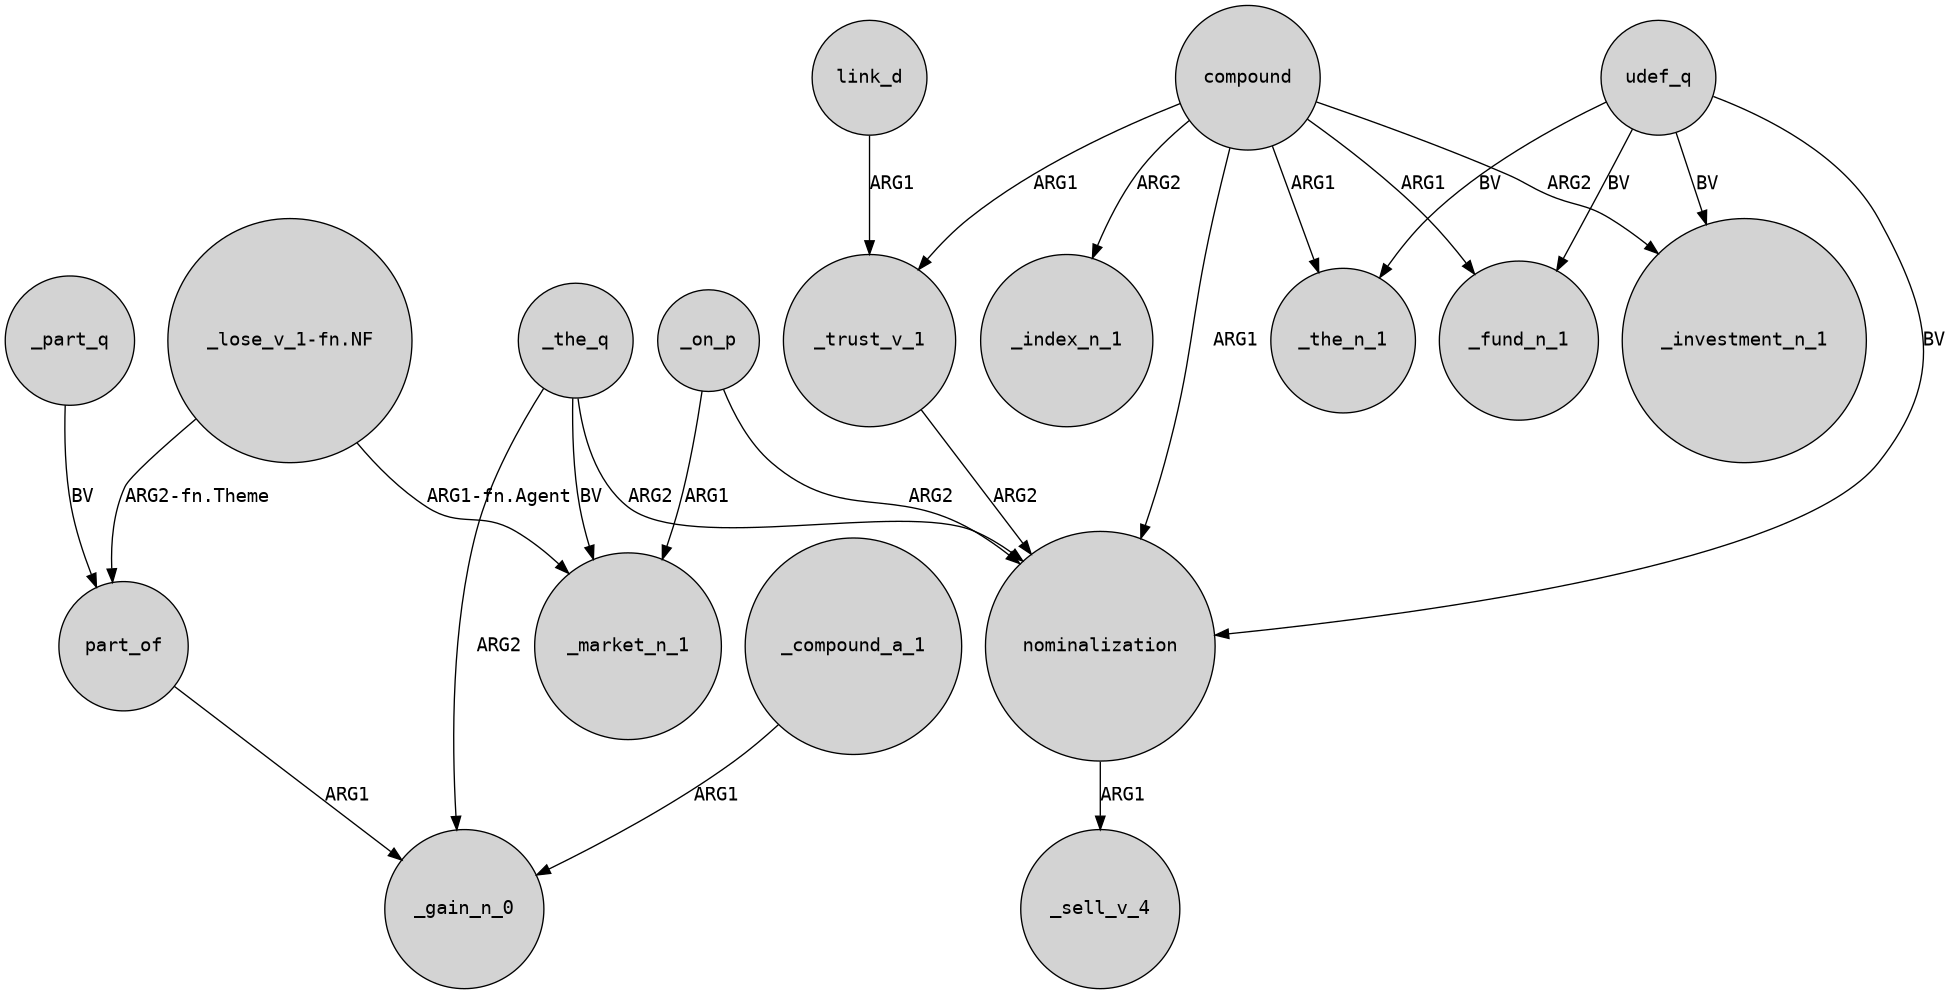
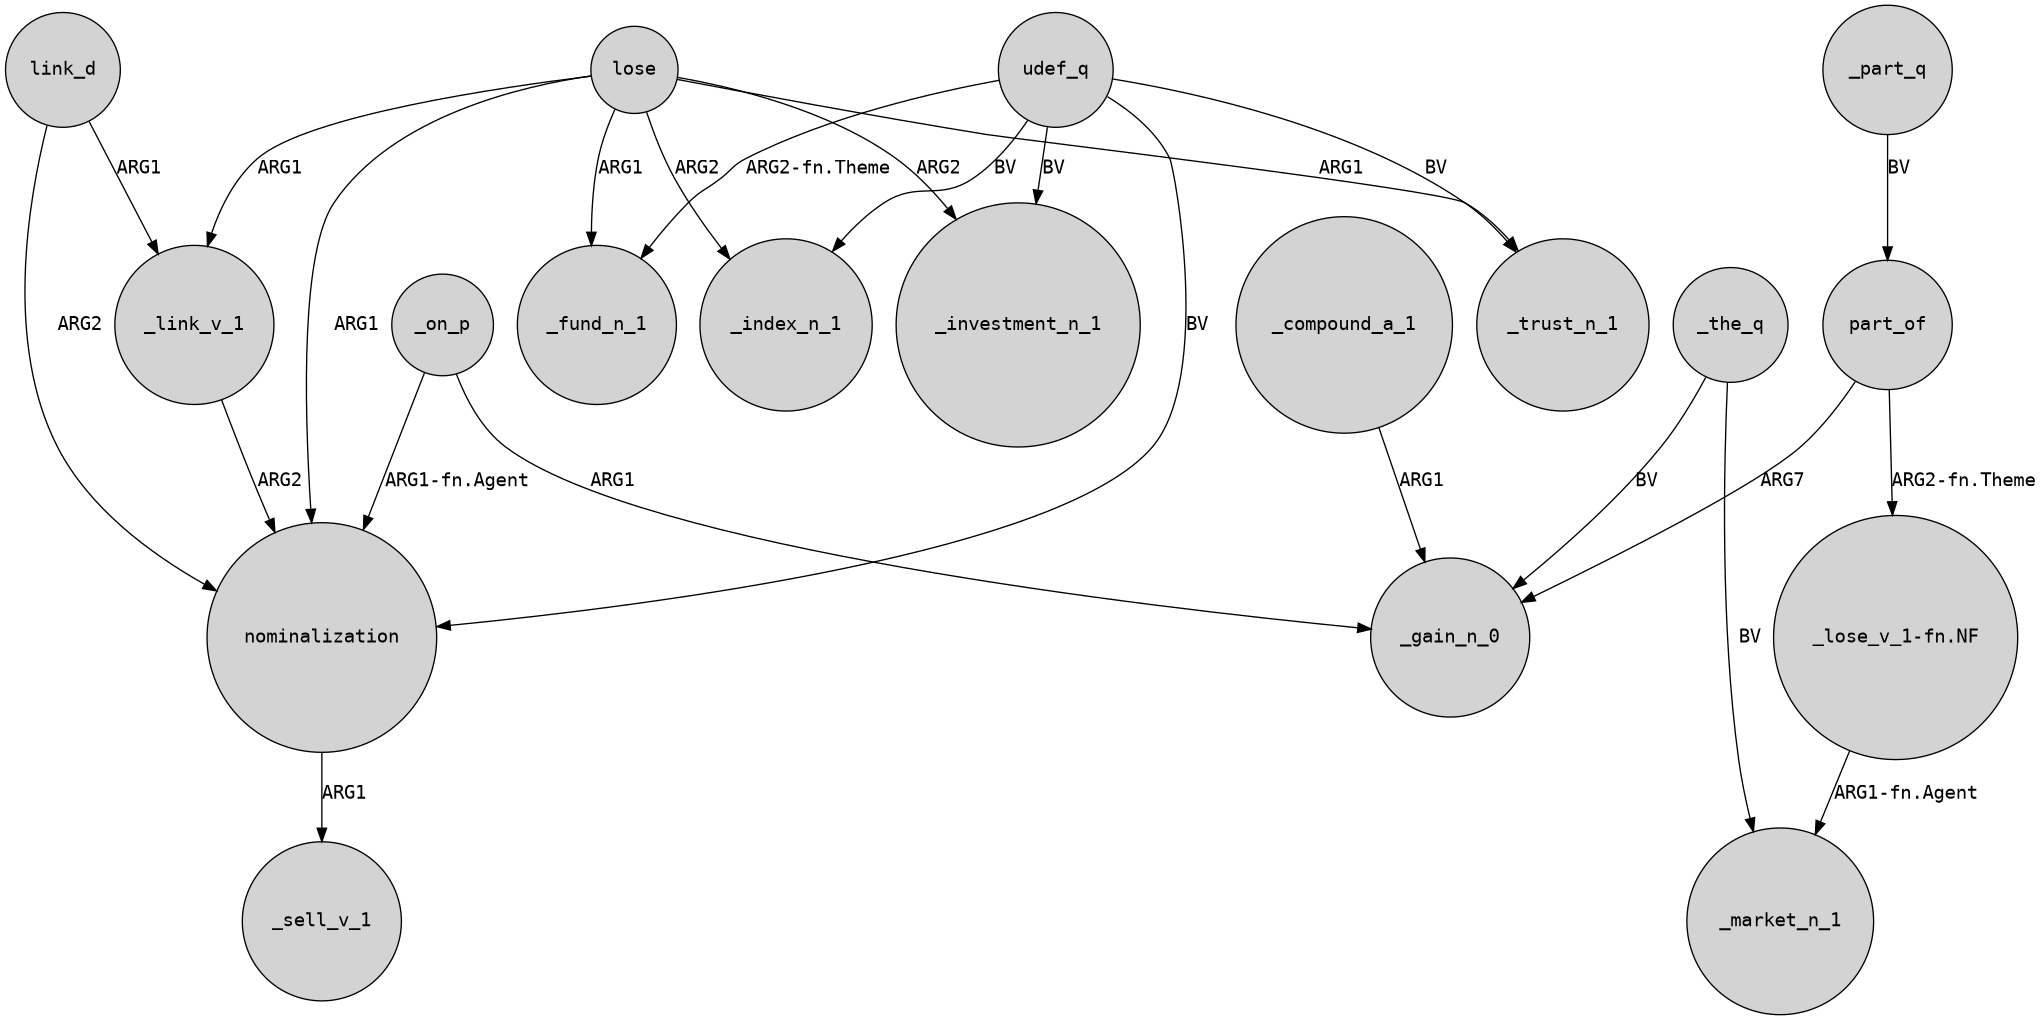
  digraph {
    fontname="DejaVu Sans Mono"
    node [fontname="DejaVu Sans Mono" shape=circle style=filled]
    edge [fontname="DejaVu Sans Mono"]
    nominalization
-   _sell_v_1 [label=_sell_v_4]
+   _sell_v_1
    _on_p
    n4 [label=_gain_n_0]
-   compound
+   compound [label=lose]
    _index_n_1
-   _link_v_1 [label=_trust_v_1]
+   _link_v_1
    _investment_n_1
-   _trust_n_1 [label=_the_n_1]
+   _trust_n_1
    _fund_n_1
    n11 [label=link_d]
    part_of
    udef_q
    _part_q
    _the_q
    _market_n_1
    "_lose_v_1-fn.NF"
    n18 [label=_compound_a_1]
    nominalization -> _sell_v_1 [label=ARG1]
-   _on_p -> nominalization [label=ARG2]
-   _on_p -> _market_n_1 [label=ARG1]
+   _on_p -> nominalization [label="ARG1-fn.Agent"]
+   _on_p -> n4 [label=ARG1]
    compound -> nominalization [label=ARG1]
    compound -> _index_n_1 [label=ARG2]
    compound -> _link_v_1 [label=ARG1]
    compound -> _investment_n_1 [label=ARG2]
    compound -> _trust_n_1 [label=ARG1]
    compound -> _fund_n_1 [label=ARG1]
    _link_v_1 -> nominalization [label=ARG2]
-   _the_q -> nominalization [label=ARG2]
+   n11 -> nominalization [label=ARG2]
    n11 -> _link_v_1 [label=ARG1]
-   part_of -> n4 [label=ARG1]
+   part_of -> n4 [label=ARG7]
    udef_q -> nominalization [label=BV]
+   udef_q -> _index_n_1 [label=BV]
    udef_q -> _investment_n_1 [label=BV]
    udef_q -> _trust_n_1 [label=BV]
-   udef_q -> _fund_n_1 [label=BV]
+   udef_q -> _fund_n_1 [label="ARG2-fn.Theme"]
    _part_q -> part_of [label=BV]
-   _the_q -> n4 [label=ARG2]
+   _the_q -> n4 [label=BV]
    _the_q -> _market_n_1 [label=BV]
-   "_lose_v_1-fn.NF" -> part_of [label="ARG2-fn.Theme"]
+   part_of -> "_lose_v_1-fn.NF" [label="ARG2-fn.Theme"]
    "_lose_v_1-fn.NF" -> _market_n_1 [label="ARG1-fn.Agent"]
    n18 -> n4 [label=ARG1]
  }
